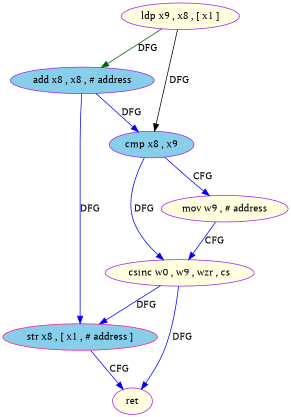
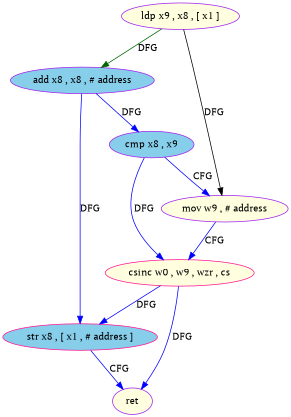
  digraph {
    fontname="PT Serif"
    node [color=purple fillcolor=lightyellow fontname="PT Serif" style=filled]
    edge [color=blue fontname="PT Serif"]
    n1 [label="ldp x9 , x8 , [ x1 ]"]
    n2 [fillcolor=skyblue label="add x8 , x8 , # address"]
    n3 [fillcolor=skyblue label="cmp x8 , x9"]
    n4 [color=deeppink fillcolor=skyblue label="str x8 , [ x1 , # address ]"]
    n5 [label="mov w9 , # address"]
-   n6 [label="csinc w0 , w9 , wzr , cs"]
+   n6 [color=deeppink label="csinc w0 , w9 , wzr , cs"]
    n7 [label=ret]
    n1 -> n2 [color=darkgreen label=DFG]
-   n1 -> n3 [color=black label=DFG]
+   n1 -> n5 [color=black label=DFG]
    n2 -> n3 [label=DFG]
    n2 -> n4 [label=DFG]
    n3 -> n5 [label=CFG]
    n3 -> n6 [label=DFG]
    n4 -> n7 [label=CFG]
    n5 -> n6 [label=CFG]
    n6 -> n4 [label=DFG]
    n6 -> n7 [label=DFG]
  }
